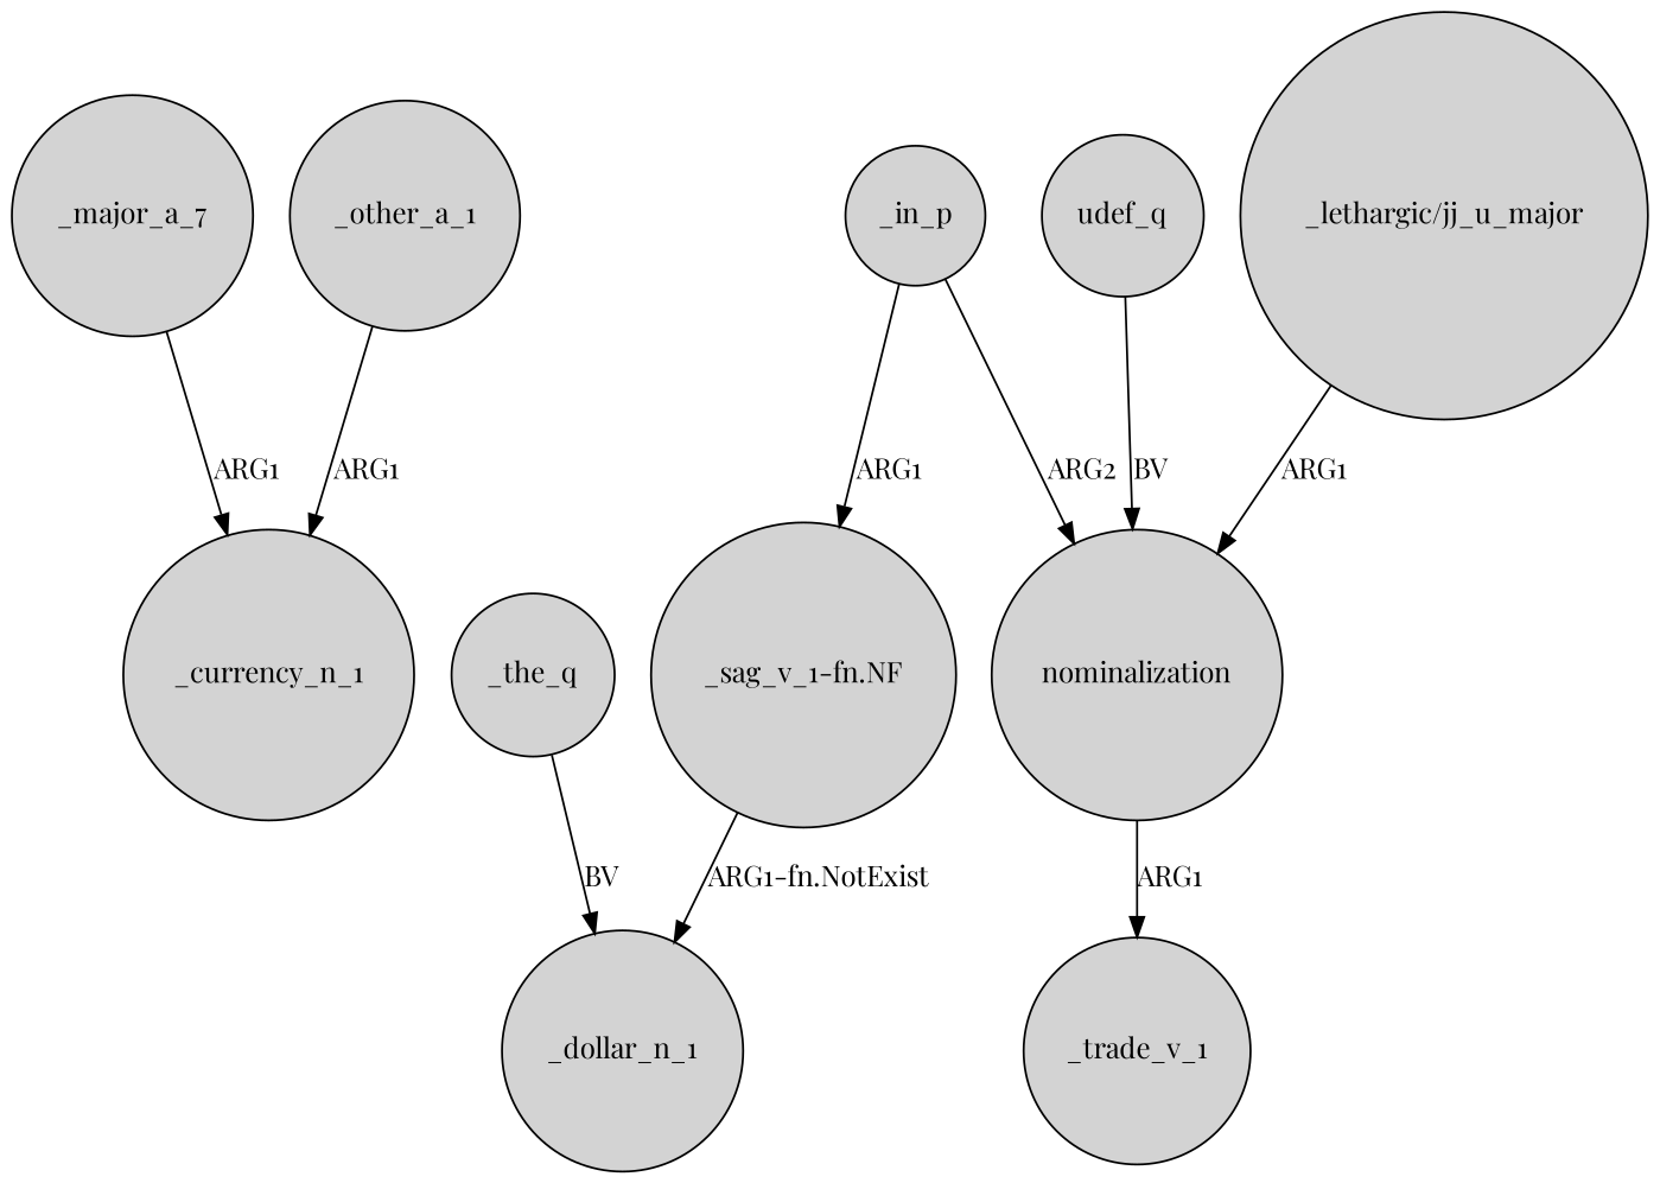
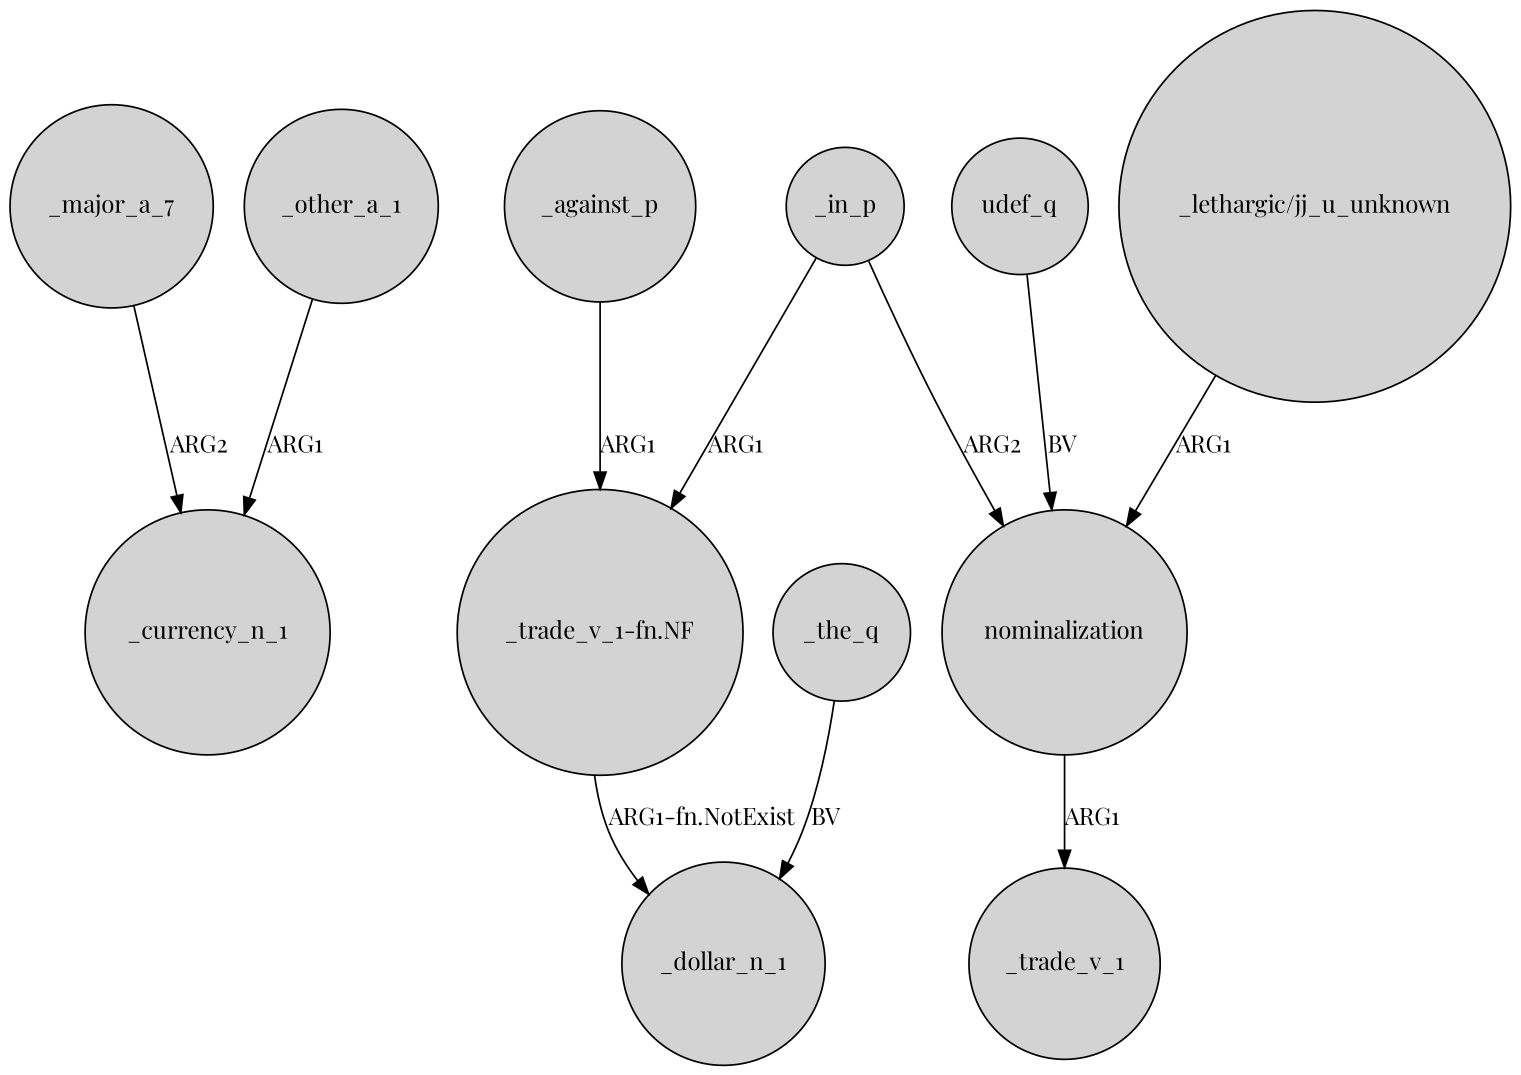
  digraph {
    fontname="Playfair Display"
    node [fontname="Playfair Display" shape=circle style=filled]
    edge [fontname="Playfair Display"]
    n1 [label=_major_a_7]
    _currency_n_1
-   "_sag_v_1-fn.NF"
+   _against_p
+   "_sag_v_1-fn.NF" [label="_trade_v_1-fn.NF"]
    _dollar_n_1
    _the_q
    _in_p
    nominalization
    _trade_v_1
    udef_q
    _other_a_1
-   "_lethargic/jj_u_unknown" [label="_lethargic/jj_u_major"]
-   n1 -> _currency_n_1 [label=ARG1]
+   "_lethargic/jj_u_unknown"
+   n1 -> _currency_n_1 [label=ARG2]
+   _against_p -> "_sag_v_1-fn.NF" [label=ARG1]
    "_sag_v_1-fn.NF" -> _dollar_n_1 [label="ARG1-fn.NotExist"]
    _the_q -> _dollar_n_1 [label=BV]
    _in_p -> "_sag_v_1-fn.NF" [label=ARG1]
    _in_p -> nominalization [label=ARG2]
    nominalization -> _trade_v_1 [label=ARG1]
    udef_q -> nominalization [label=BV]
    _other_a_1 -> _currency_n_1 [label=ARG1]
    "_lethargic/jj_u_unknown" -> nominalization [label=ARG1]
  }
